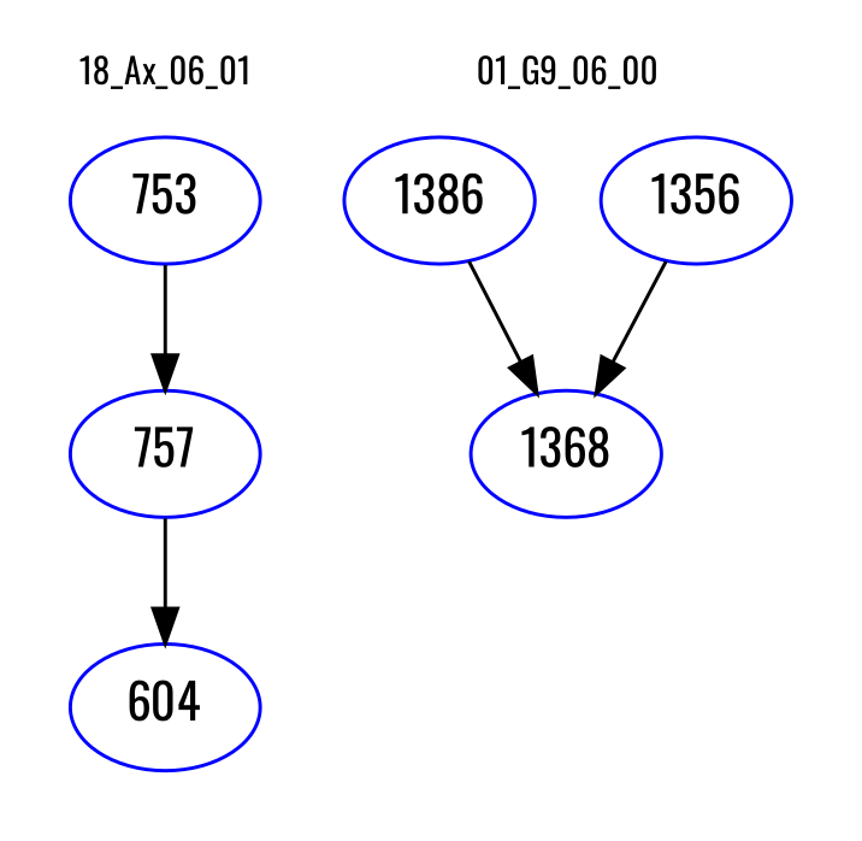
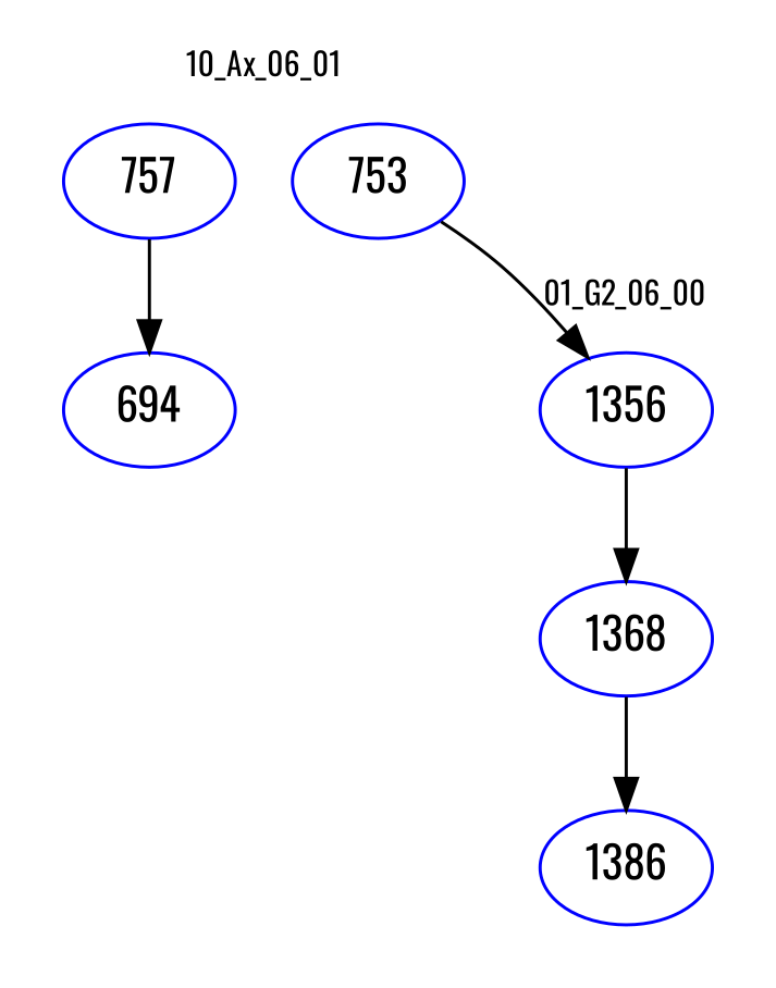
  digraph {
    fontname=Oswald
    node [color=blue fontname=Oswald]
    edge [color=black fontname=Oswald]
    n1 [label=753]
    n2 [label=757]
-   n3 [label=604]
+   n3 [label=694]
    n4 [label=1356]
    n5 [label=1368]
    n6 [label=1386]
    subgraph cluster_1 {
      color=white
      fontsize=10
-     label="18_Ax_06_01"
+     label="10_Ax_06_01"
      n1
      n2
      n3
    }
    subgraph cluster_2 {
      color=white
      fontsize=10
-     label="01_G9_06_00"
+     label="01_G2_06_00"
      n4
      n5
      n6
    }
-   n1 -> n2
+   n1 -> n4
    n2 -> n3
    n4 -> n5
-   n6 -> n5
+   n5 -> n6
  }
